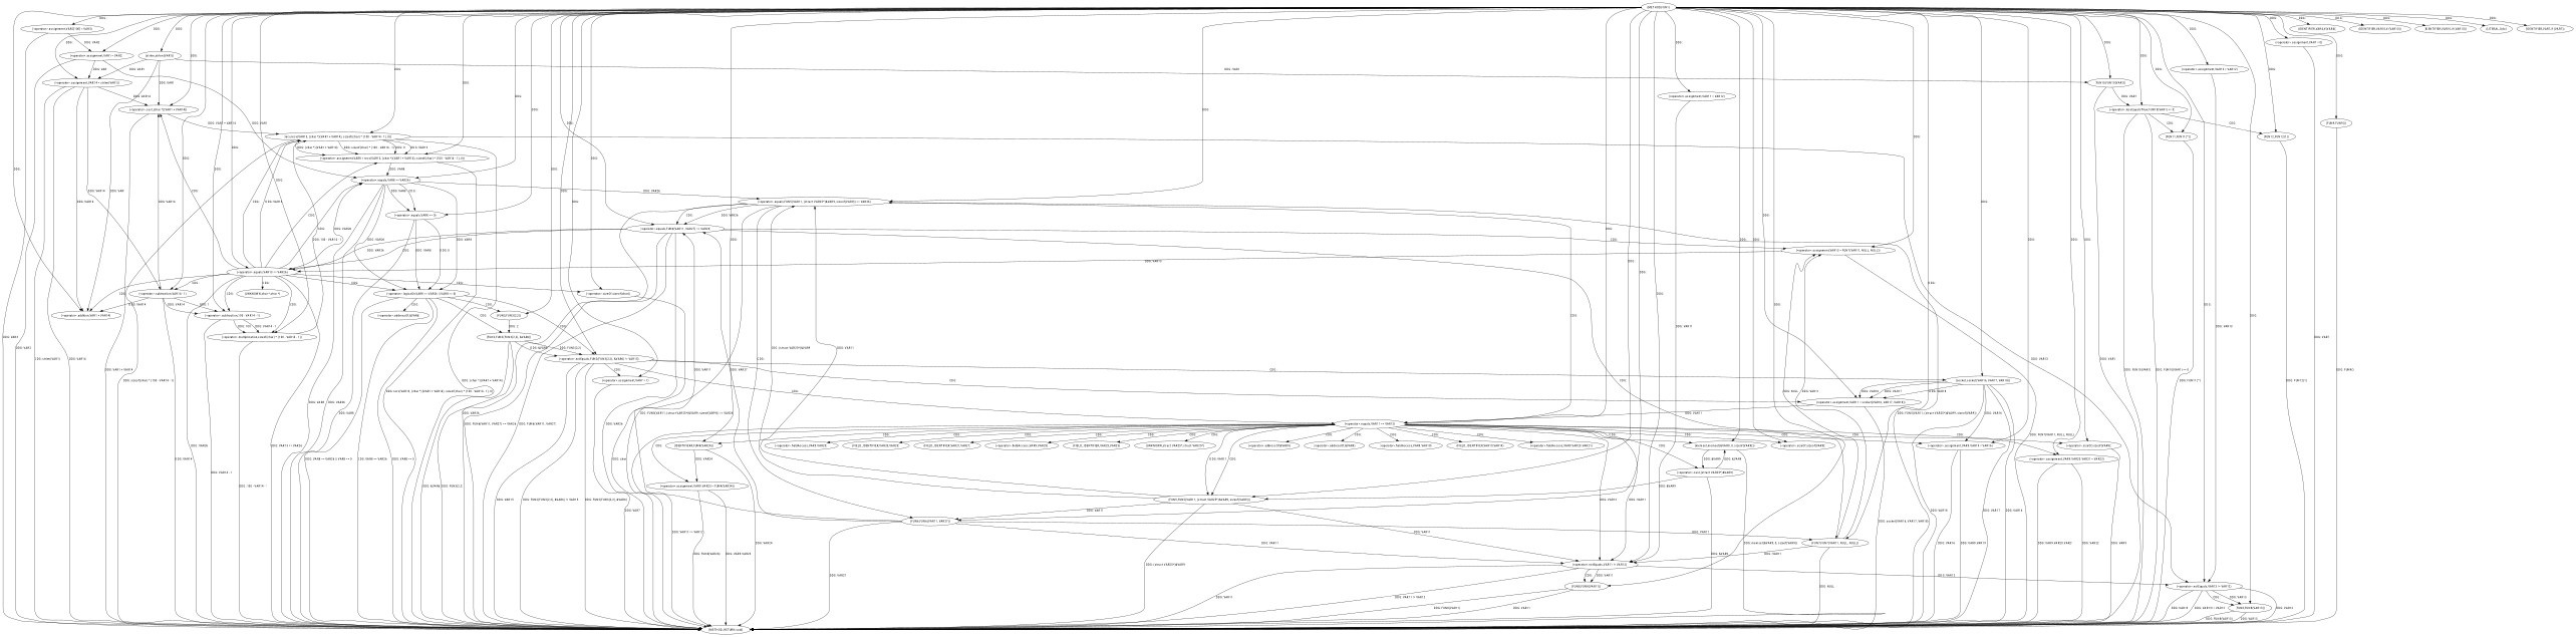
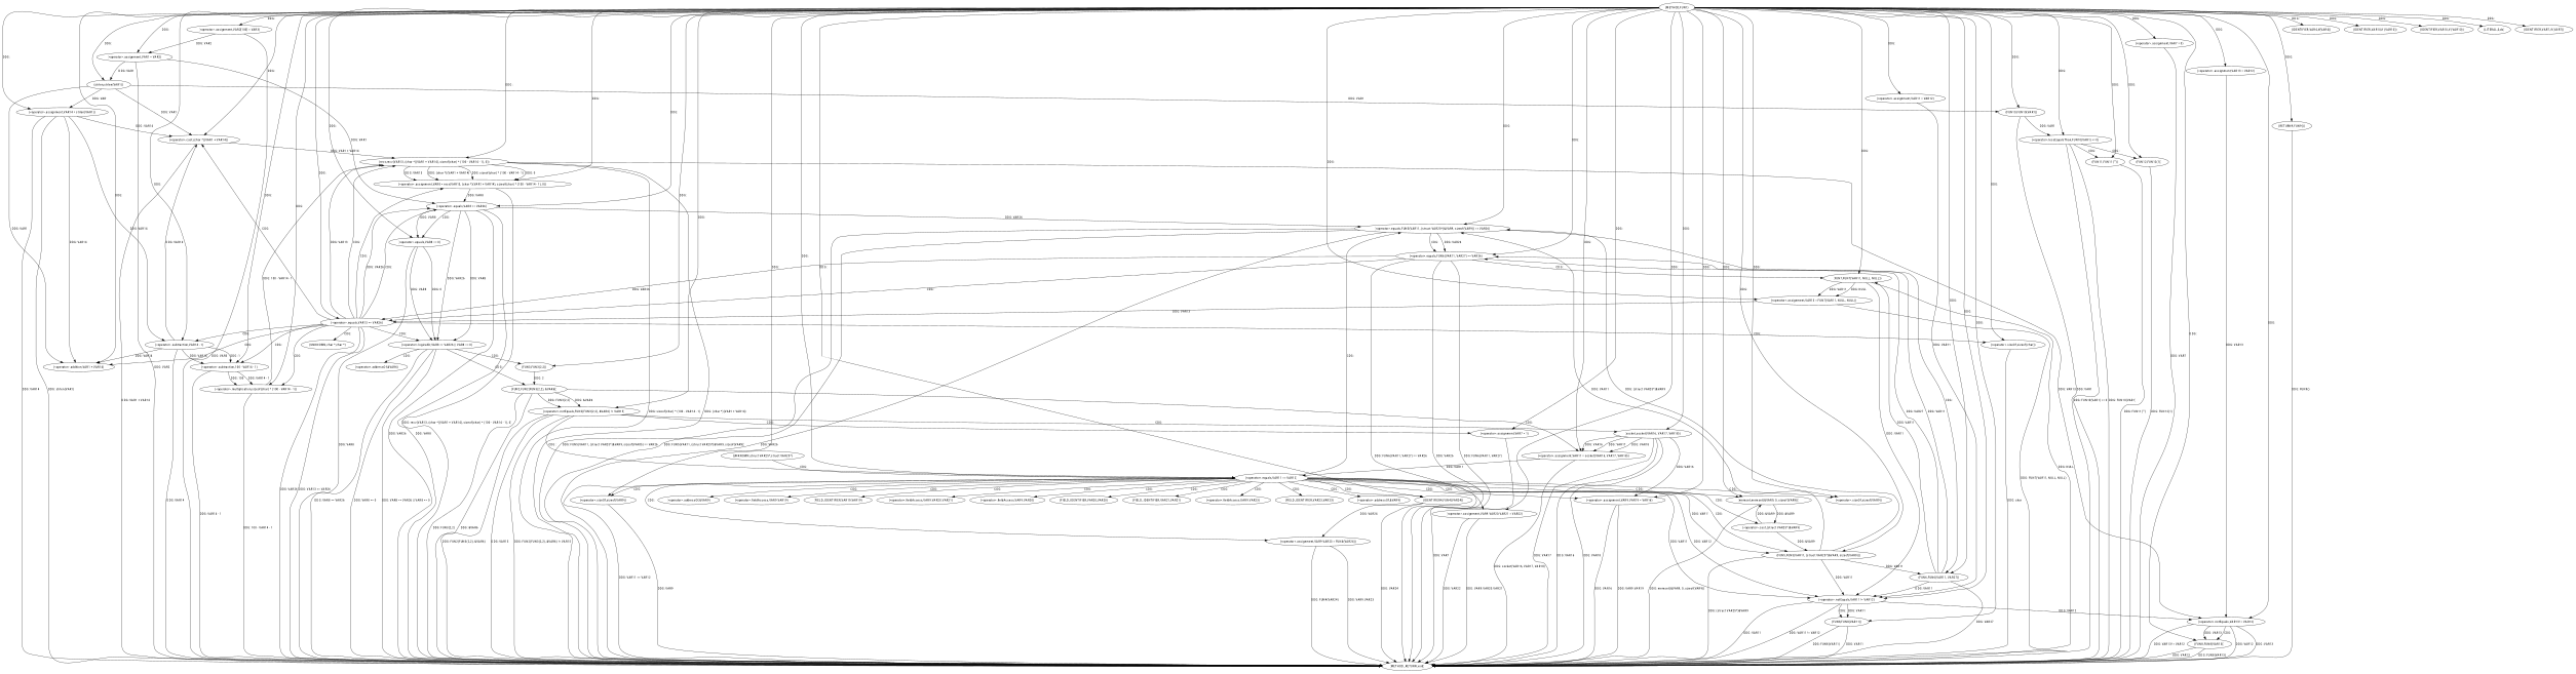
  digraph {
    fontname="Roboto Condensed"
    node [fontname="Roboto Condensed"]
    edge [fontname="Roboto Condensed"]
    n1 [label="(METHOD,FUN1)"]
    n2 [label="(<operator>.assignment,VAR2[100] = VAR3)"]
    n3 [label="(<operator>.assignment,VAR1 = VAR2)"]
    n4 [label="(IDENTIFIER,VAR4,if(VAR4))"]
    n5 [label="(<operator>.assignment,VAR7 = 0)"]
    n6 [label="(<operator>.assignment,VAR11 = VAR12)"]
    n7 [label="(<operator>.assignment,VAR13 = VAR12)"]
    n8 [label="(<operator>.assignment,VAR14 = strlen(VAR1))"]
    n9 [label="(strlen,strlen(VAR1))"]
    n10 [label="(<operator>.notEquals,FUN2(FUN3(2,2), &VAR6) != VAR15)"]
    n11 [label="(FUN3,FUN3(2,2))"]
    n12 [label="(<operator>.assignment,VAR7 = 1)"]
    n13 [label="(<operator>.assignment,VAR11 = socket(VAR16, VAR17, VAR18))"]
    n14 [label="(socket,socket(VAR16, VAR17, VAR18))"]
    n15 [label="(<operator>.equals,VAR11 == VAR12)"]
    n16 [label="(memset,memset(&VAR9, 0, sizeof(VAR9)))"]
    n17 [label="(<operator>.sizeOf,sizeof(VAR9))"]
    n18 [label="(<operator>.assignment,VAR9.VAR19 = VAR16)"]
    n19 [label="(<operator>.assignment,VAR9.VAR20.VAR21 = VAR22)"]
    n20 [label="(IDENTIFIER4,FUN4(VAR24))"]
    n21 [label="(<operator>.equals,FUN5(VAR11, (struct VAR25*)&VAR9, sizeof(VAR9)) == VAR26)"]
    n22 [label="(FUN5,FUN5(VAR11, (struct VAR25*)&VAR9, sizeof(VAR9)))"]
    n23 [label="(<operator>.sizeOf,sizeof(VAR9))"]
    n24 [label="(<operator>.equals,FUN6(VAR11, VAR27) == VAR26)"]
    n25 [label="(FUN6,FUN6(VAR11, VAR27))"]
    n26 [label="(<operator>.assignment,VAR13 = FUN7(VAR11, NULL, NULL))"]
    n27 [label="(FUN7,FUN7(VAR11, NULL, NULL))"]
    n28 [label="(<operator>.equals,VAR13 == VAR26)"]
    n29 [label="(<operator>.assignment,VAR8 = recv(VAR13, (char *)(VAR1 + VAR14), sizeof(char) * (100 - VAR14 - 1), 0))"]
    n30 [label="(recv,recv(VAR13, (char *)(VAR1 + VAR14), sizeof(char) * (100 - VAR14 - 1), 0))"]
    n31 [label="(<operator>.cast,(char *)(VAR1 + VAR14))"]
    n32 [label="(<operator>.addition,VAR1 + VAR14)"]
    n33 [label="(<operator>.multiplication,sizeof(char) * (100 - VAR14 - 1))"]
    n34 [label="(<operator>.sizeOf,sizeof(char))"]
    n35 [label="(<operator>.subtraction,100 - VAR14 - 1)"]
    n36 [label="(<operator>.subtraction,VAR14 - 1)"]
    n37 [label="(<operator>.equals,VAR8 == VAR26)"]
    n38 [label="(<operator>.equals,VAR8 == 0)"]
    n39 [label="(IDENTIFIER,VAR10,if (VAR10))"]
    n40 [label="(IDENTIFIER,VAR10,if (VAR10))"]
    n41 [label="(LITERAL,0,do)"]
    n42 [label="(<operator>.notEquals,VAR11 != VAR12)"]
    n43 [label="(FUN8,FUN8(VAR11))"]
    n44 [label="(<operator>.notEquals,VAR13 != VAR12)"]
    n45 [label="(FUN8,FUN8(VAR13))"]
    n46 [label="(IDENTIFIER,VAR7,if (VAR7))"]
-   n47 [label="(FUN9,FUN9())"]
+   n47 [label="(RETURN9,FUN9())"]
    n48 [label="(<operator>.lessEqualsThan,FUN10(VAR1) <= 0)"]
    n49 [label="(FUN10,FUN10(VAR1))"]
    n50 [label="(FUN11,FUN11(\"\"))"]
    n51 [label="(FUN12,FUN12(1))"]
    n52 [label="(METHOD_RETURN,void)"]
    n53 [label="(FUN2,FUN2(FUN3(2,2), &VAR6))"]
    n54 [label="(<operator>.assignment,VAR9.VAR23 = FUN4(VAR24))"]
    n55 [label="(<operator>.cast,(struct VAR25*)&VAR9)"]
    n56 [label="(<operator>.addressOf,&VAR9)"]
    n57 [label="(<operator>.fieldAccess,VAR9.VAR19)"]
    n58 [label="(FIELD_IDENTIFIER,VAR19,VAR19)"]
    n59 [label="(<operator>.fieldAccess,VAR9.VAR20.VAR21)"]
    n60 [label="(<operator>.fieldAccess,VAR9.VAR20)"]
    n61 [label="(FIELD_IDENTIFIER,VAR20,VAR20)"]
    n62 [label="(FIELD_IDENTIFIER,VAR21,VAR21)"]
    n63 [label="(<operator>.fieldAccess,VAR9.VAR23)"]
    n64 [label="(FIELD_IDENTIFIER,VAR23,VAR23)"]
    n65 [label="(UNKNOWN,struct VAR25*,struct VAR25*)"]
    n66 [label="(<operator>.addressOf,&VAR9)"]
    n67 [label="(<operator>.logicalOr,VAR8 == VAR26 || VAR8 == 0)"]
    n68 [label="(UNKNOWN,char *,char *)"]
    n69 [label="(<operator>.addressOf,&VAR6)"]
    n1 -> n2 [label="DDG: "]
    n1 -> n3 [label="DDG: "]
    n1 -> n4 [label="DDG: "]
    n1 -> n5 [label="DDG: "]
    n1 -> n6 [label="DDG: "]
    n1 -> n7 [label="DDG: "]
    n1 -> n8 [label="DDG: "]
    n1 -> n9 [label="DDG: "]
    n1 -> n10 [label="DDG: "]
    n1 -> n11 [label="DDG: "]
    n1 -> n12 [label="DDG: "]
    n1 -> n13 [label="DDG: "]
    n1 -> n14 [label="DDG: "]
    n1 -> n15 [label="DDG: "]
    n1 -> n16 [label="DDG: "]
    n1 -> n17 [label="DDG: "]
    n1 -> n18 [label="DDG: "]
    n1 -> n19 [label="DDG: "]
    n1 -> n20 [label="DDG: "]
    n1 -> n21 [label="DDG: "]
    n1 -> n22 [label="DDG: "]
    n1 -> n23 [label="DDG: "]
    n1 -> n24 [label="DDG: "]
    n1 -> n25 [label="DDG: "]
    n1 -> n26 [label="DDG: "]
    n1 -> n27 [label="DDG: "]
    n1 -> n28 [label="DDG: "]
    n1 -> n29 [label="DDG: "]
    n1 -> n30 [label="DDG: "]
    n1 -> n31 [label="DDG: "]
    n1 -> n32 [label="DDG: "]
    n1 -> n33 [label="DDG: "]
    n1 -> n34 [label="DDG: "]
    n1 -> n35 [label="DDG: "]
    n1 -> n36 [label="DDG: "]
    n1 -> n37 [label="DDG: "]
    n1 -> n38 [label="DDG: "]
    n1 -> n39 [label="DDG: "]
    n1 -> n40 [label="DDG: "]
    n1 -> n41 [label="DDG: "]
    n1 -> n42 [label="DDG: "]
    n1 -> n43 [label="DDG: "]
    n1 -> n44 [label="DDG: "]
    n1 -> n45 [label="DDG: "]
    n1 -> n46 [label="DDG: "]
    n1 -> n47 [label="DDG: "]
    n1 -> n48 [label="DDG: "]
    n1 -> n49 [label="DDG: "]
    n1 -> n50 [label="DDG: "]
    n1 -> n51 [label="DDG: "]
    n2 -> n3 [label="DDG: VAR2"]
    n2 -> n52 [label="DDG: VAR3"]
-   n3 -> n8 [label="DDG: VAR1"]
+   n3 -> n9 [label="DDG: VAR1"]
    n3 -> n37 [label="DDG: VAR1"]
    n3 -> n52 [label="DDG: VAR2"]
    n5 -> n52 [label="DDG: VAR7"]
    n6 -> n42 [label="DDG: VAR11"]
    n7 -> n44 [label="DDG: VAR13"]
    n8 -> n31 [label="DDG: VAR14"]
    n8 -> n32 [label="DDG: VAR14"]
    n8 -> n36 [label="DDG: VAR14"]
    n8 -> n52 [label="DDG: VAR14"]
    n8 -> n52 [label="DDG: strlen(VAR1)"]
    n9 -> n8 [label="DDG: VAR1"]
    n9 -> n31 [label="DDG: VAR1"]
    n9 -> n32 [label="DDG: VAR1"]
    n9 -> n49 [label="DDG: VAR1"]
    n10 -> n12 [label="CDG: "]
-   n10 -> n13 [label="CDG: "]
+   n53 -> n13 [label="CDG: "]
    n10 -> n14 [label="CDG: "]
    n10 -> n15 [label="CDG: "]
    n10 -> n52 [label="DDG: FUN2(FUN3(2,2), &VAR6)"]
    n10 -> n52 [label="DDG: VAR15"]
    n10 -> n52 [label="DDG: FUN2(FUN3(2,2), &VAR6) != VAR15"]
    n11 -> n53 [label="DDG: 2"]
    n12 -> n52 [label="DDG: VAR7"]
    n13 -> n15 [label="DDG: VAR11"]
    n13 -> n52 [label="DDG: socket(VAR16, VAR17, VAR18)"]
    n14 -> n13 [label="DDG: VAR16"]
    n14 -> n13 [label="DDG: VAR17"]
    n14 -> n13 [label="DDG: VAR18"]
    n14 -> n18 [label="DDG: VAR16"]
    n14 -> n52 [label="DDG: VAR17"]
    n14 -> n52 [label="DDG: VAR16"]
    n14 -> n52 [label="DDG: VAR18"]
    n15 -> n16 [label="CDG: "]
    n15 -> n17 [label="CDG: "]
    n15 -> n18 [label="CDG: "]
    n15 -> n19 [label="CDG: "]
    n15 -> n20 [label="CDG: "]
    n15 -> n21 [label="CDG: "]
    n15 -> n22 [label="DDG: VAR11"]
    n15 -> n22 [label="CDG: "]
    n15 -> n23 [label="CDG: "]
    n15 -> n42 [label="DDG: VAR11"]
    n15 -> n42 [label="DDG: VAR12"]
    n15 -> n52 [label="DDG: VAR11 == VAR12"]
    n15 -> n54 [label="CDG: "]
    n15 -> n55 [label="CDG: "]
    n15 -> n56 [label="CDG: "]
    n15 -> n57 [label="CDG: "]
    n15 -> n58 [label="CDG: "]
    n15 -> n59 [label="CDG: "]
    n15 -> n60 [label="CDG: "]
    n15 -> n61 [label="CDG: "]
    n15 -> n62 [label="CDG: "]
    n15 -> n63 [label="CDG: "]
    n15 -> n64 [label="CDG: "]
-   n15 -> n65 [label="CDG: "]
+   n65 -> n15 [label="CDG: "]
    n15 -> n66 [label="CDG: "]
    n16 -> n52 [label="DDG: memset(&VAR9, 0, sizeof(VAR9))"]
    n16 -> n55 [label="DDG: &VAR9"]
    n18 -> n52 [label="DDG: VAR16"]
    n18 -> n52 [label="DDG: VAR9.VAR19"]
    n19 -> n52 [label="DDG: VAR22"]
    n19 -> n52 [label="DDG: VAR9.VAR20.VAR21"]
    n20 -> n52 [label="DDG: VAR24"]
    n20 -> n54 [label="DDG: VAR24"]
    n21 -> n24 [label="DDG: VAR26"]
    n21 -> n24 [label="CDG: "]
    n21 -> n25 [label="CDG: "]
    n21 -> n52 [label="DDG: FUN5(VAR11, (struct VAR25*)&VAR9, sizeof(VAR9)) == VAR26"]
    n21 -> n52 [label="DDG: FUN5(VAR11, (struct VAR25*)&VAR9, sizeof(VAR9))"]
    n21 -> n52 [label="DDG: VAR26"]
    n22 -> n21 [label="DDG: VAR11"]
    n22 -> n21 [label="DDG: (struct VAR25*)&VAR9"]
    n22 -> n25 [label="DDG: VAR11"]
    n22 -> n42 [label="DDG: VAR11"]
    n22 -> n52 [label="DDG: (struct VAR25*)&VAR9"]
    n23 -> n52 [label="DDG: VAR9"]
-   n24 -> n26 [label="CDG: "]
    n24 -> n27 [label="CDG: "]
    n24 -> n28 [label="DDG: VAR26"]
    n24 -> n28 [label="CDG: "]
    n24 -> n52 [label="DDG: FUN6(VAR11, VAR27) == VAR26"]
    n24 -> n52 [label="DDG: VAR26"]
    n24 -> n52 [label="DDG: FUN6(VAR11, VAR27)"]
    n25 -> n24 [label="DDG: VAR11"]
    n25 -> n24 [label="DDG: VAR27"]
    n25 -> n27 [label="DDG: VAR11"]
    n25 -> n42 [label="DDG: VAR11"]
    n25 -> n52 [label="DDG: VAR27"]
    n26 -> n28 [label="DDG: VAR13"]
    n26 -> n52 [label="DDG: FUN7(VAR11, NULL, NULL)"]
    n27 -> n26 [label="DDG: VAR11"]
    n27 -> n26 [label="DDG: NULL"]
    n27 -> n42 [label="DDG: VAR11"]
    n27 -> n52 [label="DDG: NULL"]
    n28 -> n29 [label="CDG: "]
    n28 -> n30 [label="DDG: VAR13"]
    n28 -> n30 [label="CDG: "]
    n28 -> n31 [label="CDG: "]
    n28 -> n32 [label="CDG: "]
    n28 -> n33 [label="CDG: "]
    n28 -> n34 [label="CDG: "]
    n28 -> n35 [label="CDG: "]
    n28 -> n36 [label="CDG: "]
    n28 -> n37 [label="DDG: VAR26"]
    n28 -> n37 [label="CDG: "]
    n28 -> n52 [label="DDG: VAR26"]
    n28 -> n52 [label="DDG: VAR13 == VAR26"]
    n28 -> n67 [label="CDG: "]
    n28 -> n68 [label="CDG: "]
    n29 -> n37 [label="DDG: VAR8"]
    n29 -> n52 [label="DDG: recv(VAR13, (char *)(VAR1 + VAR14), sizeof(char) * (100 - VAR14 - 1), 0)"]
    n30 -> n29 [label="DDG: VAR13"]
    n30 -> n29 [label="DDG: (char *)(VAR1 + VAR14)"]
    n30 -> n29 [label="DDG: sizeof(char) * (100 - VAR14 - 1)"]
    n30 -> n29 [label="DDG: 0"]
    n30 -> n44 [label="DDG: VAR13"]
    n30 -> n52 [label="DDG: sizeof(char) * (100 - VAR14 - 1)"]
    n30 -> n52 [label="DDG: (char *)(VAR1 + VAR14)"]
    n31 -> n30 [label="DDG: VAR1 + VAR14"]
    n31 -> n52 [label="DDG: VAR1 + VAR14"]
    n33 -> n30 [label="DDG: 100 - VAR14 - 1"]
    n33 -> n52 [label="DDG: 100 - VAR14 - 1"]
    n34 -> n52 [label="DDG: char"]
    n35 -> n33 [label="DDG: 100"]
    n35 -> n33 [label="DDG: VAR14 - 1"]
    n35 -> n52 [label="DDG: VAR14 - 1"]
    n36 -> n31 [label="DDG: VAR14"]
    n36 -> n32 [label="DDG: VAR14"]
    n36 -> n35 [label="DDG: VAR14"]
    n36 -> n35 [label="DDG: 1"]
    n36 -> n52 [label="DDG: VAR14"]
    n37 -> n21 [label="DDG: VAR26"]
    n37 -> n38 [label="DDG: VAR8"]
    n37 -> n38 [label="CDG: "]
    n37 -> n52 [label="DDG: VAR26"]
    n37 -> n52 [label="DDG: VAR8"]
    n37 -> n67 [label="DDG: VAR8"]
    n37 -> n67 [label="DDG: VAR26"]
    n38 -> n52 [label="DDG: VAR8"]
    n38 -> n67 [label="DDG: VAR8"]
    n38 -> n67 [label="DDG: 0"]
    n42 -> n43 [label="DDG: VAR11"]
    n42 -> n43 [label="CDG: "]
    n42 -> n44 [label="DDG: VAR12"]
    n42 -> n52 [label="DDG: VAR11"]
    n42 -> n52 [label="DDG: VAR11 != VAR12"]
    n43 -> n52 [label="DDG: FUN8(VAR11)"]
    n43 -> n52 [label="DDG: VAR11"]
    n44 -> n45 [label="DDG: VAR13"]
    n44 -> n45 [label="CDG: "]
    n44 -> n52 [label="DDG: VAR12"]
    n44 -> n52 [label="DDG: VAR13"]
    n44 -> n52 [label="DDG: VAR13 != VAR12"]
    n45 -> n52 [label="DDG: VAR13"]
    n45 -> n52 [label="DDG: FUN8(VAR13)"]
    n47 -> n52 [label="DDG: FUN9()"]
    n48 -> n50 [label="CDG: "]
    n48 -> n51 [label="CDG: "]
    n48 -> n52 [label="DDG: FUN10(VAR1)"]
    n48 -> n52 [label="DDG: FUN10(VAR1) <= 0"]
    n49 -> n48 [label="DDG: VAR1"]
    n49 -> n52 [label="DDG: VAR1"]
    n50 -> n52 [label="DDG: FUN11(\"\")"]
    n51 -> n52 [label="DDG: FUN12(1)"]
    n53 -> n10 [label="DDG: FUN3(2,2)"]
    n53 -> n10 [label="DDG: &VAR6"]
    n53 -> n52 [label="DDG: FUN3(2,2)"]
    n53 -> n52 [label="DDG: &VAR6"]
    n54 -> n52 [label="DDG: FUN4(VAR24)"]
    n54 -> n52 [label="DDG: VAR9.VAR23"]
    n55 -> n16 [label="DDG: &VAR9"]
    n55 -> n22 [label="DDG: &VAR9"]
-   n55 -> n52 [label="DDG: &VAR9"]
-   n67 -> n10 [label="CDG: "]
    n67 -> n11 [label="CDG: "]
    n67 -> n52 [label="DDG: VAR8 == VAR26 || VAR8 == 0"]
    n67 -> n52 [label="DDG: VAR8 == VAR26"]
    n67 -> n52 [label="DDG: VAR8 == 0"]
    n67 -> n53 [label="CDG: "]
    n67 -> n69 [label="CDG: "]
  }
